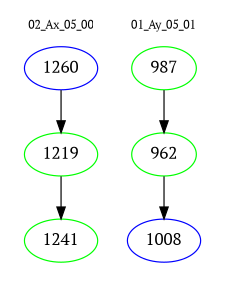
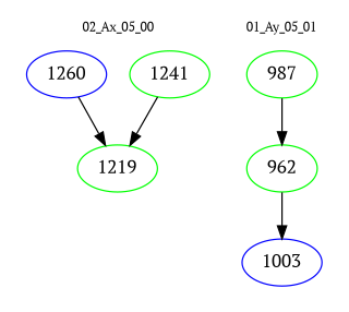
  digraph {
    fontname="PT Serif"
    node [color=green fontname="PT Serif"]
    edge [color=black fontname="PT Serif"]
    n1 [label=1241]
    n2 [label=1219]
    n3 [color=blue label=1260]
    n4 [label=987]
    n5 [label=962]
-   n6 [color=blue label=1008]
+   n6 [color=blue label=1003]
    subgraph cluster_1 {
      color=white
      fontsize=10
      label="02_Ax_05_00"
      n1
      n2
      n3
    }
    subgraph cluster_2 {
      color=white
      fontsize=10
      label="01_Ay_05_01"
      n4
      n5
      n6
    }
-   n2 -> n1
+   n1 -> n2
    n3 -> n2
    n4 -> n5
    n5 -> n6
  }
